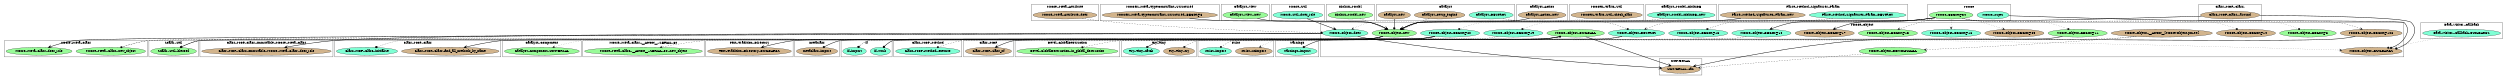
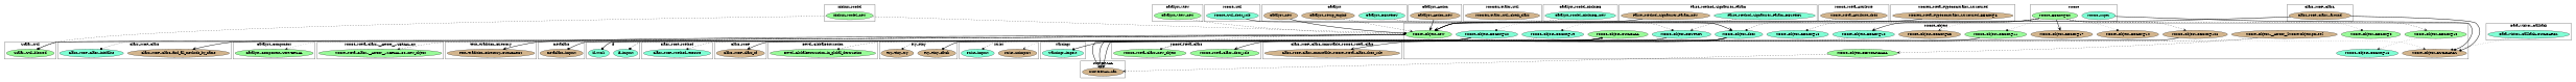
  digraph {
    node [fillcolor=tan style=filled]
    edge [arrowhead=dot style=bold]
    "KiokuX::Model::new" [fillcolor=palegreen]
    "Catalyst::DESTROY" [fillcolor=aquamarine]
    "Catalyst::setup_engine"
    "Catalyst::new"
    n5 [fillcolor=palegreen label="Catalyst::Component::UNIVERSAL"]
    "Scalar::Util::blessed" [fillcolor=palegreen]
    "Moose::Meta::Class::__ANON__::SERIAL::30::new_object" [fillcolor=palegreen]
    "Class::MOP::Method::execute" [fillcolor=aquamarine]
    "Catalyst::Action::new"
    "Class::MOP::Class::Immutable::Moose::Meta::Class::does_role"
-   "Try::Tiny::catch" [fillcolor=aquamarine]
+   "Try::Tiny::catch"
    "Try::Tiny::try"
    "metaclass::import"
    "UNIVERSAL::can"
    "MooseX::Traits::Util::check_class"
    "Moose::Meta::Class::new_object" [fillcolor=palegreen]
    "Moose::Meta::Class::does_role" [fillcolor=palegreen]
    "Devel::GlobalDestruction::in_global_destruction" [fillcolor=palegreen]
    "Class::MOP::Class:::around"
    "Catalyst::Model::KiokuDB::new" [fillcolor=aquamarine]
    "warnings::import" [fillcolor=aquamarine]
    "Parse::Method::Signatures::Param::new"
    "Parse::Method::Signatures::Param::DESTROY" [fillcolor=aquamarine]
    "Class::MOP::Class::find_all_methods_by_name"
    "Class::MOP::Class::initialize" [fillcolor=aquamarine]
    "Moose::Object::BEGIN@108"
    "Moose::Object::does" [fillcolor=aquamarine]
    "Moose::Object::new" [fillcolor=palegreen]
    "Moose::Object::BEGIN@3" [fillcolor=palegreen]
    "Moose::Object::BEGIN@14"
    "Moose::Object::BEGIN@16" [fillcolor=aquamarine]
    "Moose::Object::BUILDARGS"
    "Moose::Object::BEGIN@20" [fillcolor=aquamarine]
    "Moose::Object::BUILDALL" [fillcolor=palegreen]
    "Moose::Object::__ANON__[Moose/Object.pm:99]"
    "Moose::Object::BEGIN@15" [fillcolor=palegreen]
    "Moose::Object::DESTROY" [fillcolor=aquamarine]
    "Moose::Object::BEGIN@17"
    "Moose::Object::BEGIN@13" [fillcolor=aquamarine]
    "Moose::Object::BEGIN@85"
    "Moose::Object::DEMOLISHALL" [fillcolor=palegreen]
    "Moose::Object::BEGIN@11" [fillcolor=palegreen]
    "Moose::Object::BEGIN@19" [fillcolor=aquamarine]
    "Moose::Object::BEGIN@10" [fillcolor=aquamarine]
    "Moose::super" [fillcolor=aquamarine]
    "Moose::BEGIN@34" [fillcolor=palegreen]
    "Moose::Meta::Attribute::does"
    "MooseX::Meta::TypeConstraint::Structured::BEGIN@6"
    "Data::Visitor::Callback::BUILDARGS" [fillcolor=aquamarine]
    "Catalyst::View::new" [fillcolor=palegreen]
    "Text::Tradition::Directory::BUILDARGS"
    "if::import" [fillcolor=aquamarine]
    "if::work" [fillcolor=aquamarine]
    "Moose::Util::does_role" [fillcolor=aquamarine]
    "strict::unimport"
    "strict::import" [fillcolor=aquamarine]
    "Class::MOP::class_of"
    subgraph cluster_1 {
      label="KiokuX::Model"
      "KiokuX::Model::new"
    }
    subgraph cluster_2 {
      label=Catalyst
      "Catalyst::DESTROY"
      "Catalyst::setup_engine"
      "Catalyst::new"
    }
    subgraph cluster_3 {
      label="Catalyst::Component"
      n5
    }
    subgraph cluster_4 {
      label="Scalar::Util"
      "Scalar::Util::blessed"
    }
    subgraph cluster_5 {
      label="Moose::Meta::Class::__ANON__::SERIAL::30"
      "Moose::Meta::Class::__ANON__::SERIAL::30::new_object"
    }
    subgraph cluster_6 {
      label="Class::MOP::Method"
      "Class::MOP::Method::execute"
    }
    subgraph cluster_7 {
      label="Catalyst::Action"
      "Catalyst::Action::new"
    }
    subgraph cluster_8 {
      label="Class::MOP::Class::Immutable::Moose::Meta::Class"
      "Class::MOP::Class::Immutable::Moose::Meta::Class::does_role"
    }
    subgraph cluster_9 {
      label="Try::Tiny"
      "Try::Tiny::catch"
      "Try::Tiny::try"
    }
    subgraph cluster_10 {
      label=metaclass
      "metaclass::import"
    }
    subgraph cluster_11 {
      label=UNIVERSAL
      "UNIVERSAL::can"
    }
    subgraph cluster_12 {
      label="MooseX::Traits::Util"
      "MooseX::Traits::Util::check_class"
    }
    subgraph cluster_13 {
      label="Moose::Meta::Class"
      "Moose::Meta::Class::new_object"
      "Moose::Meta::Class::does_role"
    }
    subgraph cluster_14 {
      label="Devel::GlobalDestruction"
      "Devel::GlobalDestruction::in_global_destruction"
    }
    subgraph cluster_15 {
      label="Class::MOP::Class:"
      "Class::MOP::Class:::around"
    }
    subgraph cluster_16 {
      label="Catalyst::Model::KiokuDB"
      "Catalyst::Model::KiokuDB::new"
    }
    subgraph cluster_17 {
      label=warnings
      "warnings::import"
    }
    subgraph cluster_18 {
      label="Parse::Method::Signatures::Param"
      "Parse::Method::Signatures::Param::new"
      "Parse::Method::Signatures::Param::DESTROY"
    }
    subgraph cluster_19 {
      label="Class::MOP::Class"
      "Class::MOP::Class::find_all_methods_by_name"
      "Class::MOP::Class::initialize"
    }
    subgraph cluster_20 {
      label="Moose::Object"
      "Moose::Object::BEGIN@108"
      "Moose::Object::does"
      "Moose::Object::new"
      "Moose::Object::BEGIN@3"
      "Moose::Object::BEGIN@14"
      "Moose::Object::BEGIN@16"
      "Moose::Object::BUILDARGS"
      "Moose::Object::BEGIN@20"
      "Moose::Object::BUILDALL"
      "Moose::Object::__ANON__[Moose/Object.pm:99]"
      "Moose::Object::BEGIN@15"
      "Moose::Object::DESTROY"
      "Moose::Object::BEGIN@17"
      "Moose::Object::BEGIN@13"
      "Moose::Object::BEGIN@85"
      "Moose::Object::DEMOLISHALL"
      "Moose::Object::BEGIN@11"
      "Moose::Object::BEGIN@19"
      "Moose::Object::BEGIN@10"
    }
    subgraph cluster_21 {
      label=Moose
      "Moose::super"
      "Moose::BEGIN@34"
    }
    subgraph cluster_22 {
      label="Moose::Meta::Attribute"
      "Moose::Meta::Attribute::does"
    }
    subgraph cluster_23 {
      label="MooseX::Meta::TypeConstraint::Structured"
      "MooseX::Meta::TypeConstraint::Structured::BEGIN@6"
    }
    subgraph cluster_24 {
      label="Data::Visitor::Callback"
      "Data::Visitor::Callback::BUILDARGS"
    }
    subgraph cluster_25 {
      label="Catalyst::View"
      "Catalyst::View::new"
    }
    subgraph cluster_26 {
      label="Text::Tradition::Directory"
      "Text::Tradition::Directory::BUILDARGS"
    }
    subgraph cluster_27 {
      label=if
      "if::import"
      "if::work"
    }
    subgraph cluster_28 {
      label="Moose::Util"
      "Moose::Util::does_role"
    }
    subgraph cluster_29 {
      label="strict"
      "strict::unimport"
      "strict::import"
    }
    subgraph cluster_30 {
      label="Class::MOP"
      "Class::MOP::class_of"
    }
    "KiokuX::Model::new" -> "Moose::Object::new" [style=dashed]
    "Catalyst::DESTROY" -> "Moose::Object::DESTROY" [style=dashed]
    "Catalyst::setup_engine" -> "Moose::Object::new" [arrowhead=vee style=dashed]
    "Catalyst::new" -> "Moose::Object::new"
    "Catalyst::Action::new" -> "Moose::Object::new" [arrowhead=vee]
    "MooseX::Traits::Util::check_class" -> "Moose::Object::does" [arrowhead=vee style=dotted]
    "Moose::Meta::Class::new_object" -> "Moose::Object::BUILDALL" [style=dashed]
    "Class::MOP::Class:::around" -> "Moose::Object::new" [arrowhead=vee]
    "Class::MOP::Class:::around" -> "Moose::Object::BUILDARGS"
    "Catalyst::Model::KiokuDB::new" -> "Moose::Object::new" [style=dashed]
    "Parse::Method::Signatures::Param::new" -> "Moose::Object::new"
    "Parse::Method::Signatures::Param::DESTROY" -> "Moose::Object::DESTROY" [arrowhead=vee style=dashed]
    "Moose::Object::BEGIN@108" -> "UNIVERSAL::can" [arrowhead=vee]
-   "Moose::Object::does" -> "Scalar::Util::blessed" [arrowhead=vee style=dashed]
+   "KiokuX::Model::new" -> "Scalar::Util::blessed" [arrowhead=vee style=dashed]
    "Moose::Object::does" -> "Class::MOP::Class::Immutable::Moose::Meta::Class::does_role" [arrowhead=vee]
    "Moose::Object::does" -> "UNIVERSAL::can" [arrowhead=vee]
    "Moose::Object::does" -> "Moose::Meta::Class::does_role" [arrowhead=vee]
    "Moose::Object::does" -> "Class::MOP::Class::initialize" [style=dotted]
    "Moose::Object::new" -> n5 [arrowhead=vee style=dotted]
    "Moose::Object::new" -> "Scalar::Util::blessed"
    "Moose::Object::new" -> "Moose::Meta::Class::__ANON__::SERIAL::30::new_object" [arrowhead=vee style=dashed]
    "Moose::Object::new" -> "Moose::Meta::Class::new_object" [style=dashed]
    "Moose::Object::new" -> "Class::MOP::Class::initialize" [style=dotted]
    "Moose::Object::new" -> "Moose::Object::BUILDARGS" [arrowhead=vee style=dotted]
    "Moose::Object::new" -> "Text::Tradition::Directory::BUILDARGS" [arrowhead=vee]
    "Moose::Object::BEGIN@20" -> "metaclass::import"
    "Moose::Object::BEGIN@20" -> "if::import" [style=dashed]
    "Moose::Object::BEGIN@20" -> "if::work"
    "Moose::Object::BUILDALL" -> "Class::MOP::Method::execute" [style=dashed]
    "Moose::Object::BUILDALL" -> "UNIVERSAL::can" [arrowhead=vee]
    "Moose::Object::BUILDALL" -> "Class::MOP::Class::find_all_methods_by_name" [arrowhead=vee]
    "Moose::Object::BUILDALL" -> "Class::MOP::class_of" [arrowhead=vee]
    "Moose::Object::__ANON__[Moose/Object.pm:99]" -> "Devel::GlobalDestruction::in_global_destruction" [style=dashed]
    "Moose::Object::__ANON__[Moose/Object.pm:99]" -> "Moose::Object::DEMOLISHALL" [arrowhead=vee style=dashed]
    "Moose::Object::DESTROY" -> "Try::Tiny::catch"
    "Moose::Object::DESTROY" -> "Try::Tiny::try" [style=dashed]
    "Moose::Object::BEGIN@85" -> "strict::unimport" [arrowhead=vee style=dotted]
    "Moose::Object::DEMOLISHALL" -> "UNIVERSAL::can" [arrowhead=vee style=dashed]
    "Moose::Object::BEGIN@11" -> "warnings::import"
    "Moose::Object::BEGIN@19" -> "if::import" [style=dotted]
    "Moose::Object::BEGIN@19" -> "if::work" [style=dotted]
    "Moose::Object::BEGIN@10" -> "strict::import" [style=dashed]
    "Moose::super" -> "Moose::Object::BUILDARGS"
    "Moose::BEGIN@34" -> "Moose::Object::BEGIN@108" [arrowhead=vee style=dashed]
    "Moose::BEGIN@34" -> "Moose::Object::BEGIN@3" [style=dotted]
    "Moose::BEGIN@34" -> "Moose::Object::BEGIN@14" [style=dotted]
-   "Moose::BEGIN@34" -> "Moose::Object::BEGIN@16" [arrowhead=vee style=dotted]
+   "Moose::Object::BEGIN@15" -> "Moose::Object::BEGIN@16" [arrowhead=vee style=dotted]
    "Moose::BEGIN@34" -> "Moose::Object::BEGIN@20" [style=dotted]
    "Moose::BEGIN@34" -> "Moose::Object::BEGIN@15" [arrowhead=vee style=dashed]
    "Moose::BEGIN@34" -> "Moose::Object::BEGIN@17" [arrowhead=vee]
    "Moose::BEGIN@34" -> "Moose::Object::BEGIN@13" [style=dashed]
    "Moose::BEGIN@34" -> "Moose::Object::BEGIN@85" [arrowhead=vee style=dotted]
    "Moose::BEGIN@34" -> "Moose::Object::BEGIN@11" [style=dotted]
    "Moose::BEGIN@34" -> "Moose::Object::BEGIN@19" [style=dotted]
    "Moose::BEGIN@34" -> "Moose::Object::BEGIN@10" [arrowhead=vee]
    "Moose::Meta::Attribute::does" -> "Moose::Object::does" [style=dashed]
    "MooseX::Meta::TypeConstraint::Structured::BEGIN@6" -> "Moose::Object::new" [arrowhead=vee]
    "Data::Visitor::Callback::BUILDARGS" -> "Moose::Object::BUILDARGS" [style=dotted]
-   "Catalyst::View::new" -> "Moose::Object::new" [arrowhead=vee]
+   "Catalyst::View::new" -> "Moose::Object::new" [arrowhead=vee style=dashed]
    "Moose::Util::does_role" -> "Moose::Object::does" [arrowhead=vee]
  }
